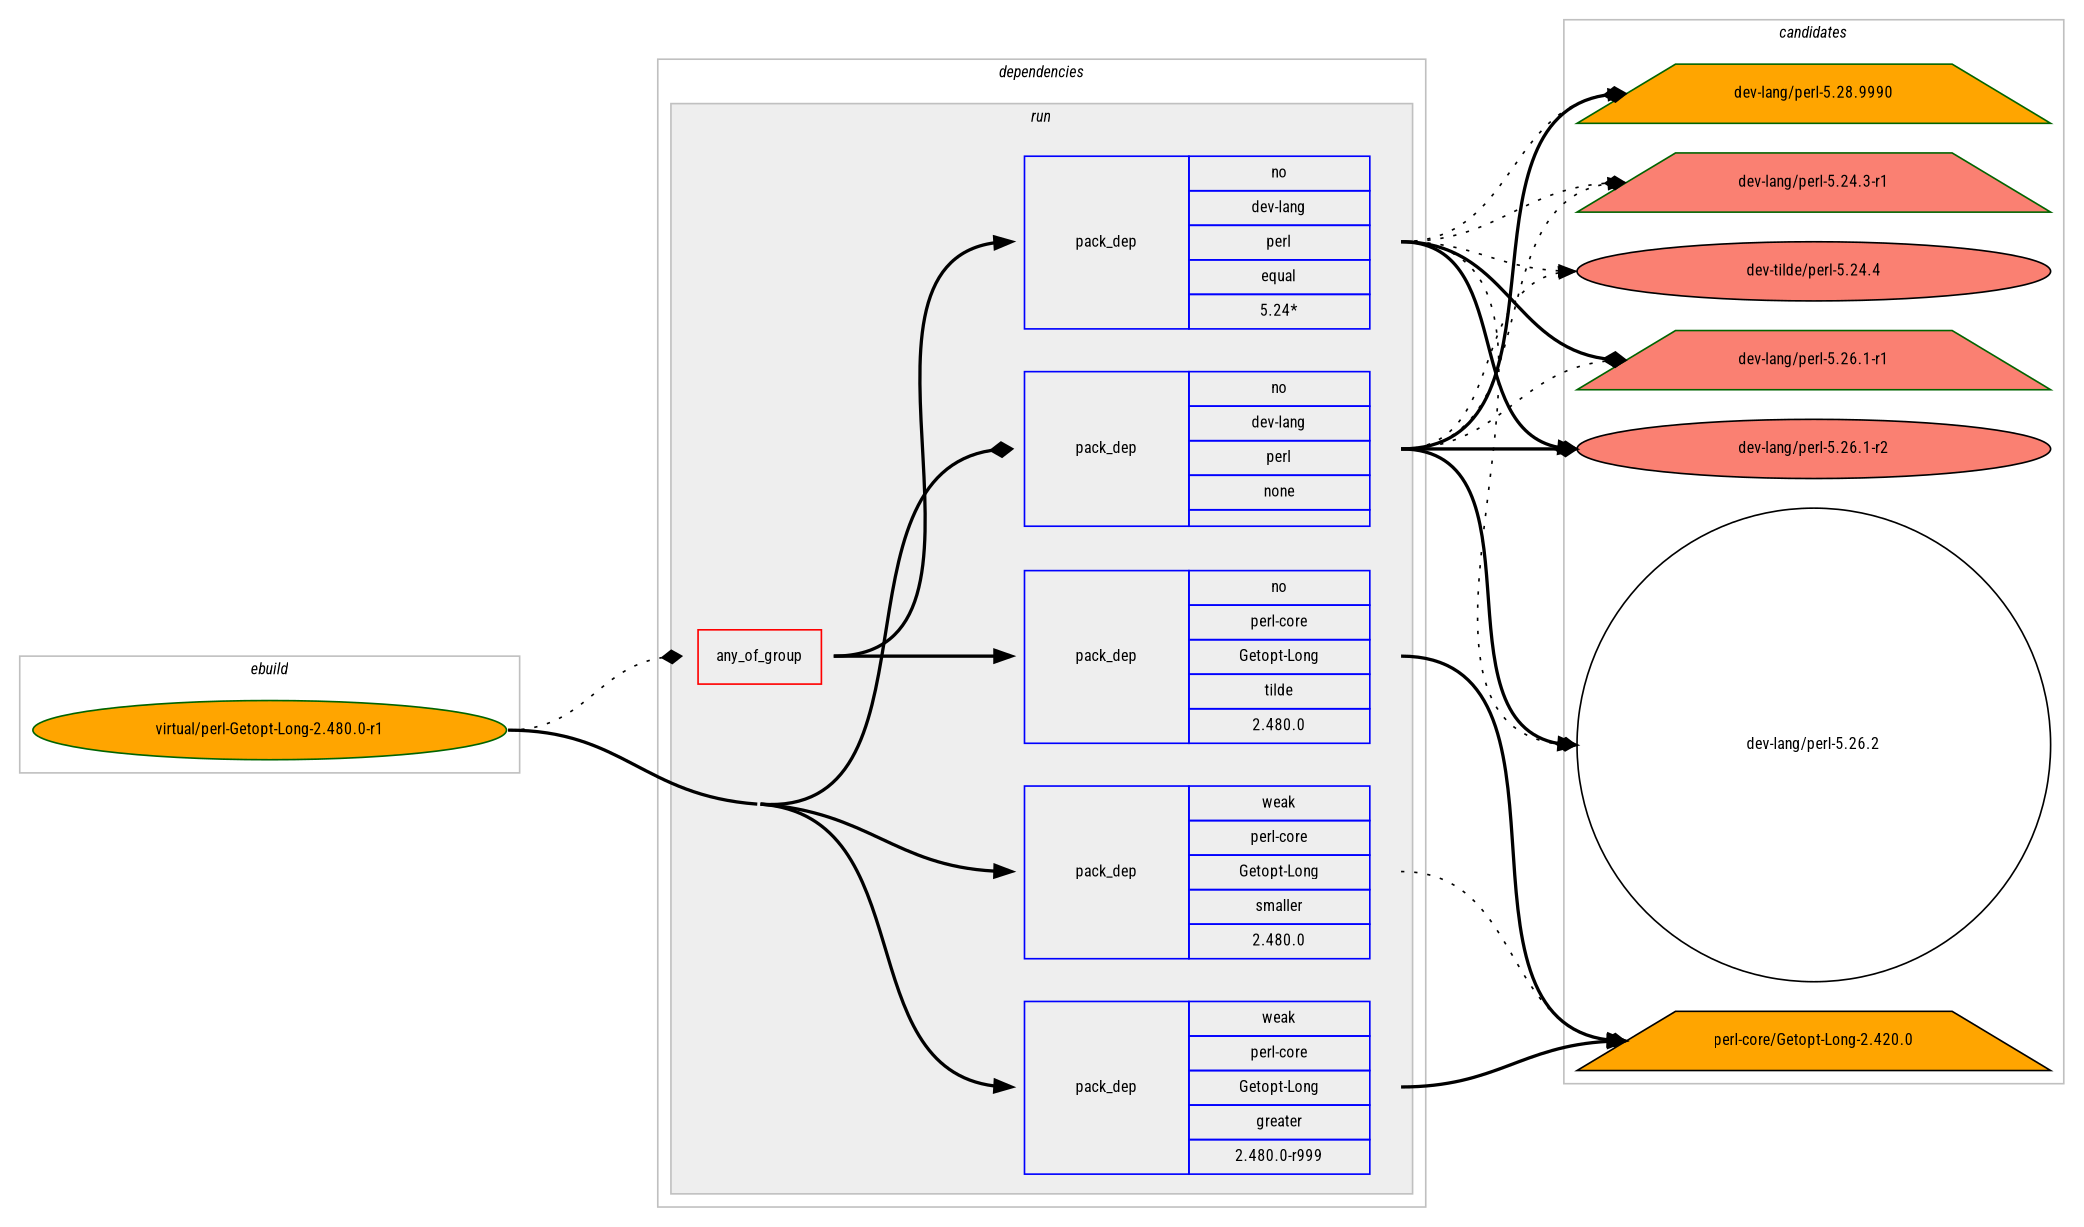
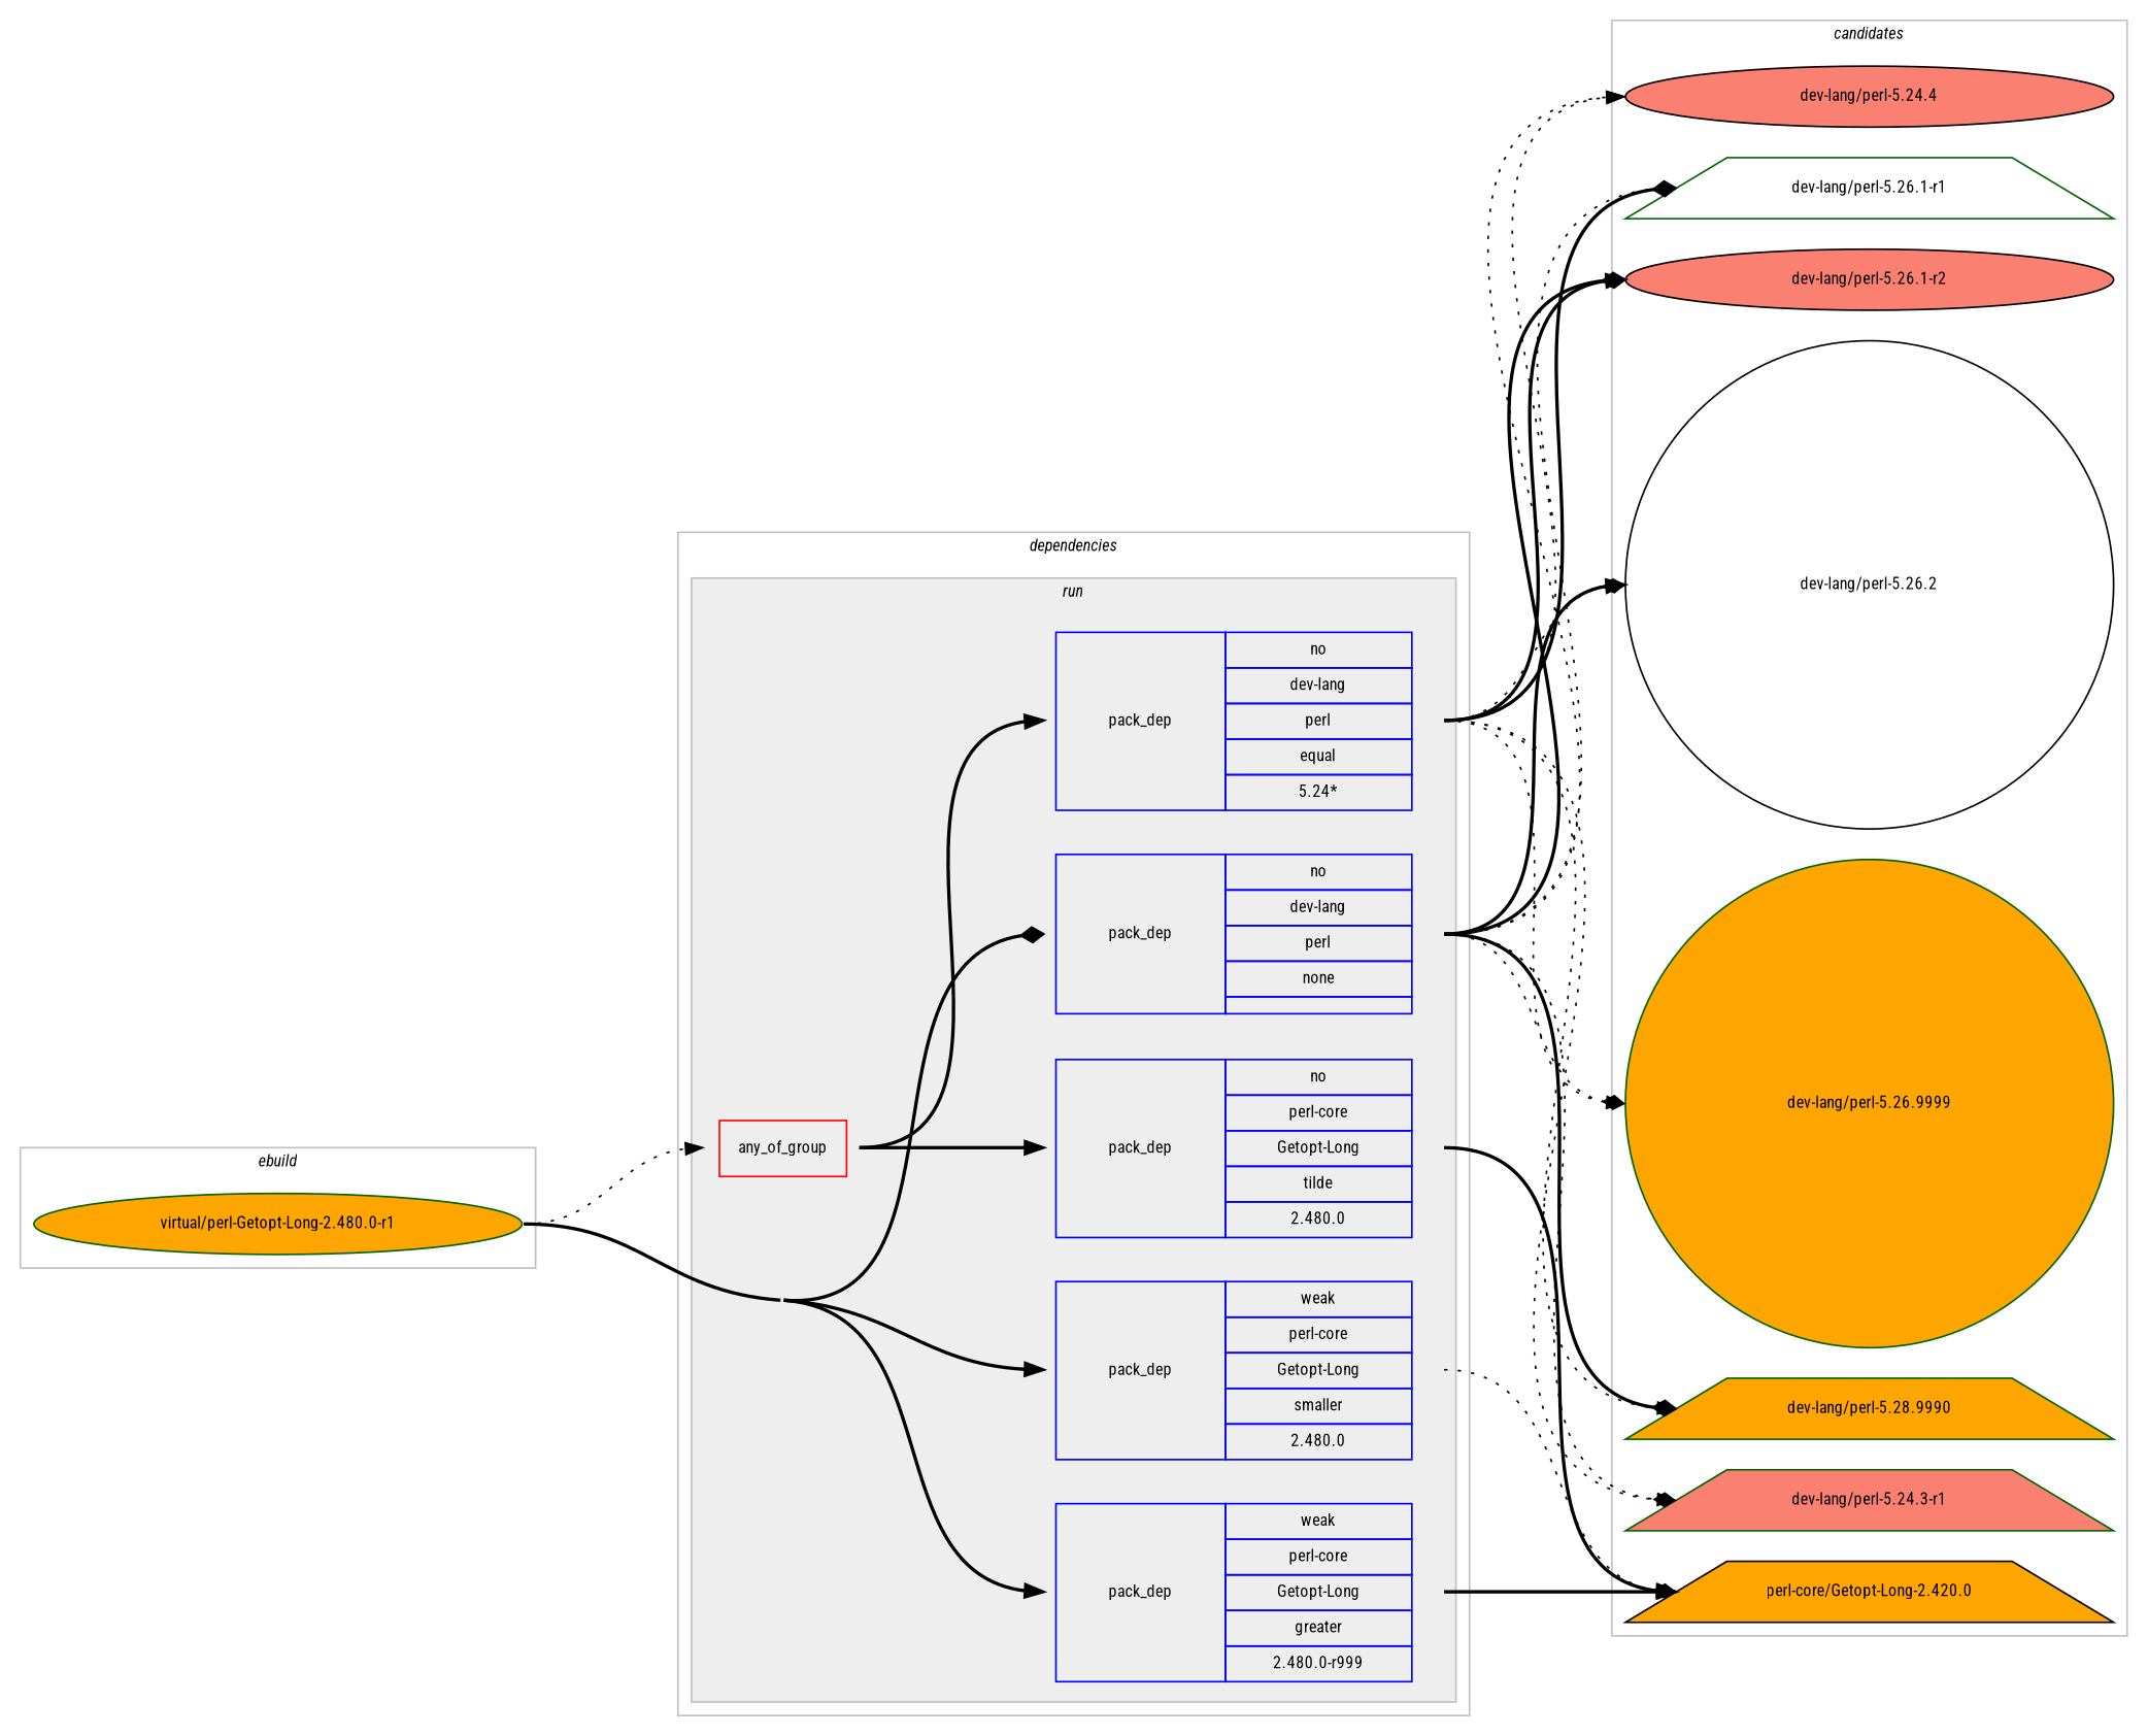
  digraph {
    compound=true
    concentrate=true
    fontname="Roboto Condensed"
    fontsize=10
    newrank=true
    rankdir=LR
    ranksep=1.5
    node [color=darkgreen fontname="Roboto Condensed" fontsize=10 shape=none style=filled]
    edge [arrowhead=normal fontname="Roboto Condensed" headport=w style=bold tailport=e weight=100]
    n1 [fillcolor=orange label="virtual/perl-Getopt-Long-2.480.0-r1" shape=ellipse width=4]
    n2 [color=blue label=<<TABLE BORDER="0" CELLBORDER="1" CELLSPACING="0" CELLPADDING="4" WIDTH="220"><TR><TD ROWSPAN="6" CELLPADDING="30">pack_dep</TD></TR><TR><TD WIDTH="110">no</TD></TR><TR><TD>dev-lang</TD></TR><TR><TD>perl</TD></TR><TR><TD>equal</TD></TR><TR><TD>5.24*</TD></TR></TABLE>> style=""]
    n3 [color=blue label=<<TABLE BORDER="0" CELLBORDER="1" CELLSPACING="0" CELLPADDING="4" WIDTH="220"><TR><TD ROWSPAN="6" CELLPADDING="30">pack_dep</TD></TR><TR><TD WIDTH="110">no</TD></TR><TR><TD>perl-core</TD></TR><TR><TD>Getopt-Long</TD></TR><TR><TD>tilde</TD></TR><TR><TD>2.480.0</TD></TR></TABLE>> style=""]
    n4 [color=red label=<<TABLE BORDER="0" CELLBORDER="1" CELLSPACING="0" CELLPADDING="4"><TR><TD CELLPADDING="10">any_of_group</TD></TR></TABLE>> style=""]
    n5 [color=blue label=<<TABLE BORDER="0" CELLBORDER="1" CELLSPACING="0" CELLPADDING="4" WIDTH="220"><TR><TD ROWSPAN="6" CELLPADDING="30">pack_dep</TD></TR><TR><TD WIDTH="110">no</TD></TR><TR><TD>dev-lang</TD></TR><TR><TD>perl</TD></TR><TR><TD>none</TD></TR><TR><TD></TD></TR></TABLE>> style=""]
    n6 [color=blue label=<<TABLE BORDER="0" CELLBORDER="1" CELLSPACING="0" CELLPADDING="4" WIDTH="220"><TR><TD ROWSPAN="6" CELLPADDING="30">pack_dep</TD></TR><TR><TD WIDTH="110">weak</TD></TR><TR><TD>perl-core</TD></TR><TR><TD>Getopt-Long</TD></TR><TR><TD>greater</TD></TR><TR><TD>2.480.0-r999</TD></TR></TABLE>> style=""]
    n7 [color=blue label=<<TABLE BORDER="0" CELLBORDER="1" CELLSPACING="0" CELLPADDING="4" WIDTH="220"><TR><TD ROWSPAN="6" CELLPADDING="30">pack_dep</TD></TR><TR><TD WIDTH="110">weak</TD></TR><TR><TD>perl-core</TD></TR><TR><TD>Getopt-Long</TD></TR><TR><TD>smaller</TD></TR><TR><TD>2.480.0</TD></TR></TABLE>> style=""]
    n8 [fillcolor=salmon label="dev-lang/perl-5.24.3-r1" shape=trapezium width=4]
-   n9 [color=black fillcolor=salmon label="dev-tilde/perl-5.24.4" shape=ellipse width=4]
-   n10 [fillcolor=salmon label="dev-lang/perl-5.26.1-r1" shape=trapezium width=4]
+   n9 [color=black fillcolor=salmon label="dev-lang/perl-5.24.4" shape=ellipse width=4]
+   n10 [fillcolor=white label="dev-lang/perl-5.26.1-r1" shape=trapezium width=4]
    n11 [color=black fillcolor=salmon label="dev-lang/perl-5.26.1-r2" shape=ellipse width=4]
    n12 [color=black fillcolor=white label="dev-lang/perl-5.26.2" shape=circle width=4]
+   n13 [fillcolor=orange label="dev-lang/perl-5.26.9999" shape=circle width=4]
    n14 [fillcolor=orange label="dev-lang/perl-5.28.9990" shape=trapezium width=4]
    n15 [color=black fillcolor=orange label="perl-core/Getopt-Long-2.420.0" shape=trapezium width=4]
    subgraph cluster_1 {
      color=gray
      label=<<i>dependencies</i>>
      subgraph cluster_2 {
        color=gray
        fillcolor="#eeeeee"
        label=<<i>compile</i>>
        style=filled
      }
      subgraph cluster_3 {
        color=gray
        fillcolor="#eeeeee"
        label=<<i>compile and run</i>>
        style=filled
      }
      subgraph cluster_4 {
        color=gray
        fillcolor="#eeeeee"
        label=<<i>run</i>>
        style=filled
        subgraph sub_5 {
          color=gray
          fillcolor="#eeeeee"
          label=<<i>run</i>>
          style=filled
          n4
          subgraph sub_6 {
            color=gray
            fillcolor="#eeeeee"
            label=<<i>run</i>>
            style=filled
            n2
          }
          subgraph sub_7 {
            color=gray
            fillcolor="#eeeeee"
            label=<<i>run</i>>
            style=filled
            n3
          }
        }
        subgraph sub_8 {
          color=gray
          fillcolor="#eeeeee"
          label=<<i>run</i>>
          style=filled
          n5
        }
        subgraph sub_9 {
          color=gray
          fillcolor="#eeeeee"
          label=<<i>run</i>>
          style=filled
          n6
        }
        subgraph sub_10 {
          color=gray
          fillcolor="#eeeeee"
          label=<<i>run</i>>
          style=filled
          n7
        }
      }
    }
    subgraph cluster_11 {
      color=gray
      label=<<i>ebuild</i>>
      rank=same
      n1
    }
    subgraph cluster_12 {
      color=gray
      label=<<i>candidates</i>>
      rank=same
      subgraph sub_13 {
        color=black
        label=<<i>candidates</i>>
        nodesep=1
        rank=same
        n8
        n9
        n10
        n11
        n12
+       n13
        n14
      }
      subgraph sub_14 {
        color=black
        label=<<i>candidates</i>>
        nodesep=1
        rank=same
        n15
      }
      subgraph sub_15 {
        color=black
        label=<<i>candidates</i>>
        nodesep=1
        rank=same
        n8
        n9
        n10
        n11
        n12
+       n13
        n14
      }
      subgraph sub_16 {
        color=black
        label=<<i>candidates</i>>
        nodesep=1
        rank=same
        n15
      }
      subgraph sub_17 {
        color=black
        label=<<i>candidates</i>>
        nodesep=1
        rank=same
        n15
      }
    }
-   n1 -> n4 [arrowhead=diamond style=dotted weight=20]
+   n1 -> n4 [style=dotted weight=20]
    n1 -> n5 [arrowhead=diamond weight=20]
    n1 -> n6 [weight=20]
    n1 -> n7 [weight=20]
    n2 -> n8 [arrowhead=diamond style=dotted]
    n2 -> n9 [style=dotted]
    n2 -> n10 [arrowhead=diamond]
    n2 -> n11
    n2 -> n12 [arrowhead=diamond style=dotted]
+   n2 -> n13 [style=dotted]
    n2 -> n14 [style=dotted]
    n3 -> n15
    n4 -> n2 [weight=20]
    n4 -> n3 [weight=20]
    n5 -> n8 [style=dotted]
    n5 -> n9 [style=dotted]
    n5 -> n10 [arrowhead=diamond style=dotted]
    n5 -> n11 [arrowhead=diamond]
    n5 -> n12
+   n5 -> n13 [arrowhead=diamond style=dotted]
    n5 -> n14 [arrowhead=diamond]
    n6 -> n15
    n7 -> n15 [arrowhead=diamond style=dotted]
  }
